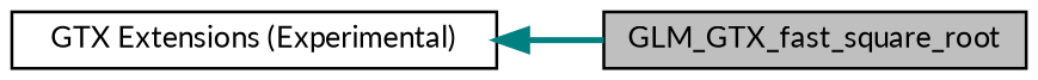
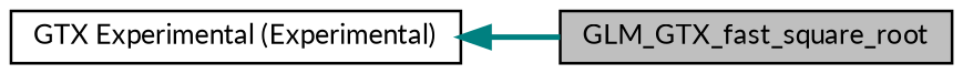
  digraph {
    rankdir=LR
    fontname=Lato
    node [color=black fontname=Lato fontsize=10 shape=box style=filled]
-   n1 [fillcolor=white height=0.2 label="GTX Extensions (Experimental)" width=0.4]
+   n1 [fillcolor=white height=0.2 label="GTX Experimental (Experimental)" width=0.4]
    n2 [fillcolor=grey75 fontcolor=black height=0.2 label=GLM_GTX_fast_square_root width=0.4]
    n1 -> n2 [dir=back fontname=Lato fontsize=10 labelfontname=Helvetica labelfontsize=10 shape=plaintext style=bold color=teal]
  }
